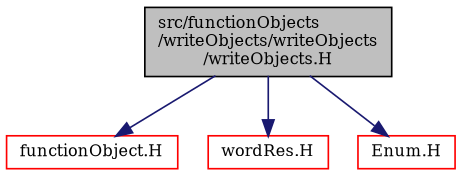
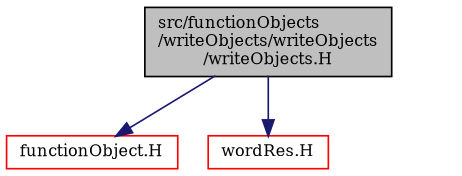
  digraph {
    fontname="DejaVu Serif"
    node [color=red fontname="DejaVu Serif" fontsize=10 shape=record]
    edge [color=midnightblue fontname="DejaVu Serif" fontsize=10 labelfontname=Helvetica labelfontsize=10 style=solid]
    n1 [color=black fillcolor=grey75 fontcolor=black height=0.2 label="src/functionObjects\l/writeObjects/writeObjects\l/writeObjects.H" style=filled width=0.4]
    n2 [height=0.2 label="functionObject.H" width=0.4]
    n3 [height=0.2 label="wordRes.H" width=0.4]
-   n4 [height=0.2 label="Enum.H" width=0.4]
    n1 -> n2
    n1 -> n3
-   n1 -> n4
  }
